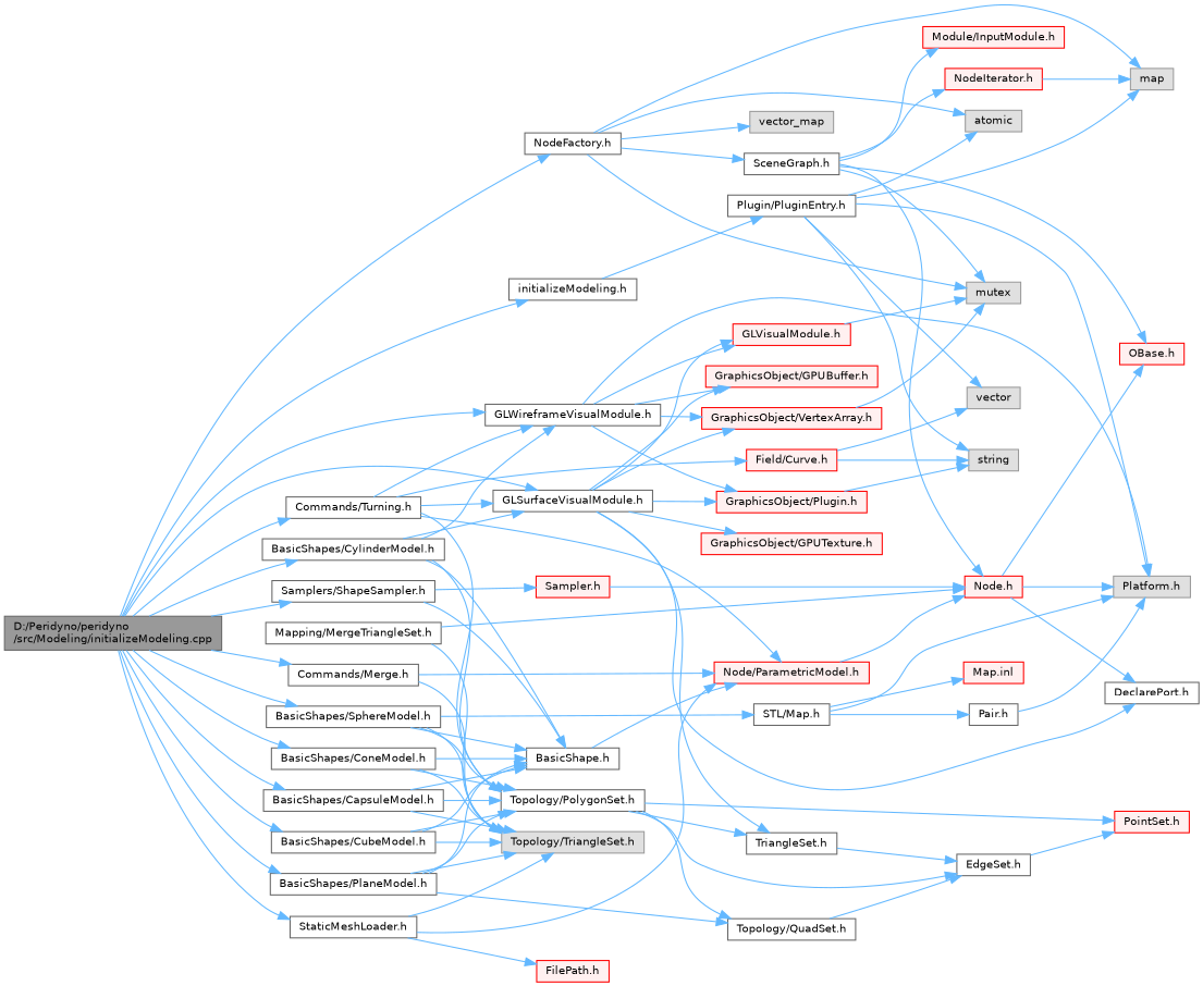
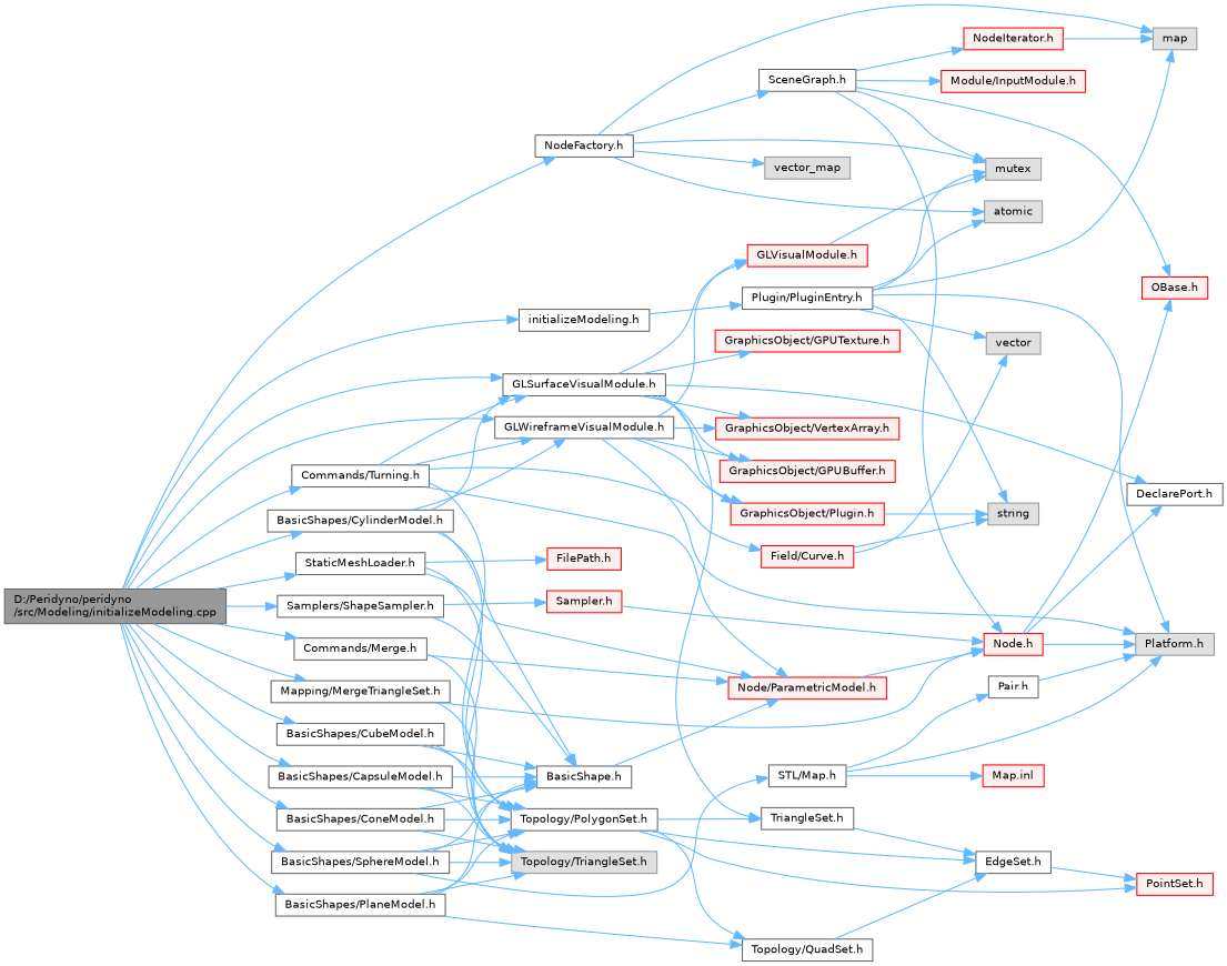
  digraph {
    rankdir=LR
    node [color=grey40 fillcolor=white fontname=Helvetica fontsize=10 shape=box style=filled]
    edge [color=steelblue1 fontname=Helvetica fontsize=10 labelfontname=Helvetica labelfontsize=10 style=solid]
    n1 [color=gray40 fillcolor=grey60 fontcolor=black height=0.2 label="D:/Peridyno/peridyno\l/src/Modeling/initializeModeling.cpp" width=0.4]
    n2 [height=0.2 label="initializeModeling.h" width=0.4]
    n3 [height=0.2 label="NodeFactory.h" width=0.4]
    n4 [height=0.2 label="BasicShapes/PlaneModel.h" width=0.4]
    n5 [height=0.2 label="BasicShapes/CubeModel.h" width=0.4]
    n6 [height=0.2 label="BasicShapes/SphereModel.h" width=0.4]
    n7 [height=0.2 label="BasicShapes/CylinderModel.h" width=0.4]
    n8 [height=0.2 label="GLSurfaceVisualModule.h" width=0.4]
    n9 [height=0.2 label="GLWireframeVisualModule.h" width=0.4]
    n10 [height=0.2 label="BasicShapes/ConeModel.h" width=0.4]
    n11 [height=0.2 label="BasicShapes/CapsuleModel.h" width=0.4]
    n12 [height=0.2 label="Commands/Turning.h" width=0.4]
    n13 [height=0.2 label="Commands/Merge.h" width=0.4]
    n14 [height=0.2 label="Samplers/ShapeSampler.h" width=0.4]
    n15 [height=0.2 label="StaticMeshLoader.h" width=0.4]
    n16 [height=0.2 label="Mapping/MergeTriangleSet.h" width=0.4]
    n17 [height=0.2 label="Plugin/PluginEntry.h" width=0.4]
    n18 [color=grey60 fillcolor="#E0E0E0" height=0.2 label=map width=0.4]
    n19 [color=grey60 fillcolor="#E0E0E0" height=0.2 label=atomic width=0.4]
    n20 [color=grey60 fillcolor="#E0E0E0" height=0.2 label=mutex width=0.4]
    n21 [color=grey60 fillcolor="#E0E0E0" height=0.2 label=vector_map width=0.4]
    n22 [height=0.2 label="SceneGraph.h" width=0.4]
    n23 [height=0.2 label="BasicShape.h" width=0.4]
    n24 [color=grey60 fillcolor="#E0E0E0" height=0.2 label="Topology/TriangleSet.h" width=0.4]
    n25 [height=0.2 label="Topology/QuadSet.h" width=0.4]
    n26 [height=0.2 label="Topology/PolygonSet.h" width=0.4]
    n27 [height=0.2 label="STL/Map.h" width=0.4]
    n28 [height=0.2 label="DeclarePort.h" width=0.4]
    n29 [height=0.2 label="TriangleSet.h" width=0.4]
    n30 [color=red fillcolor="#FFF0F0" height=0.2 label="GLVisualModule.h" width=0.4]
    n31 [color=red fillcolor="#FFF0F0" height=0.2 label="GraphicsObject/GPUBuffer.h" width=0.4]
    n32 [color=red fillcolor="#FFF0F0" height=0.2 label="GraphicsObject/GPUTexture.h" width=0.4]
    n33 [color=red fillcolor="#FFF0F0" height=0.2 label="GraphicsObject/VertexArray.h" width=0.4]
    n34 [color=red fillcolor="#FFF0F0" height=0.2 label="GraphicsObject/Plugin.h" width=0.4]
    n35 [color=grey60 fillcolor="#E0E0E0" height=0.2 label="Platform.h" width=0.4]
    n36 [color=red fillcolor="#FFF0F0" height=0.2 label="Node/ParametricModel.h" width=0.4]
    n37 [color=red fillcolor="#FFF0F0" height=0.2 label="Field/Curve.h" width=0.4]
    n38 [color=red fillcolor="#FFF0F0" height=0.2 label="Sampler.h" width=0.4]
    n39 [color=red fillcolor="#FFF0F0" height=0.2 label="FilePath.h" width=0.4]
    n40 [color=red fillcolor="#FFF0F0" height=0.2 label="Node.h" width=0.4]
    n41 [color=grey60 fillcolor="#E0E0E0" height=0.2 label=string width=0.4]
    n42 [color=grey60 fillcolor="#E0E0E0" height=0.2 label=vector width=0.4]
    n43 [color=red fillcolor="#FFF0F0" height=0.2 label="OBase.h" width=0.4]
    n44 [color=red fillcolor="#FFF0F0" height=0.2 label="NodeIterator.h" width=0.4]
    n45 [color=red fillcolor="#FFF0F0" height=0.2 label="Module/InputModule.h" width=0.4]
    n46 [height=0.2 label="EdgeSet.h" width=0.4]
    n47 [color=red fillcolor="#FFF0F0" height=0.2 label="PointSet.h" width=0.4]
    n48 [height=0.2 label="Pair.h" width=0.4]
    n49 [color=red fillcolor="#FFF0F0" height=0.2 label="Map.inl" width=0.4]
    n1 -> n2
    n1 -> n3
    n1 -> n4
    n1 -> n5
    n1 -> n6
    n1 -> n7
    n1 -> n8
    n1 -> n9
    n1 -> n10
    n1 -> n11
    n1 -> n12
    n1 -> n13
    n1 -> n14
    n1 -> n15
+   n1 -> n16
    n2 -> n17
    n3 -> n18
    n3 -> n19
    n3 -> n20
    n3 -> n21
    n3 -> n22
    n4 -> n23
    n4 -> n24
    n4 -> n25
    n4 -> n26
    n5 -> n23
    n5 -> n24
    n5 -> n26
    n6 -> n23
    n6 -> n24
    n6 -> n26
    n6 -> n27
    n7 -> n8
    n7 -> n9
    n7 -> n23
    n7 -> n26
    n8 -> n28
    n8 -> n29
    n8 -> n30
    n8 -> n31
    n8 -> n32
    n8 -> n33
    n8 -> n34
    n9 -> n30
    n9 -> n31
    n9 -> n33
    n9 -> n34
    n9 -> n35
    n10 -> n23
    n10 -> n24
    n10 -> n26
    n11 -> n23
    n11 -> n24
    n11 -> n26
    n12 -> n8
    n12 -> n9
    n12 -> n26
    n12 -> n36
    n12 -> n37
    n13 -> n24
    n13 -> n36
    n14 -> n23
    n14 -> n38
    n15 -> n24
    n15 -> n36
    n15 -> n39
    n16 -> n24
    n16 -> n40
    n17 -> n18
    n17 -> n19
-   n33 -> n20
+   n17 -> n20
    n17 -> n35
    n17 -> n41
    n17 -> n42
    n22 -> n20
    n22 -> n40
    n22 -> n43
    n22 -> n44
    n22 -> n45
    n23 -> n36
    n25 -> n46
    n26 -> n25
    n26 -> n29
    n26 -> n46
    n26 -> n47
    n27 -> n35
    n27 -> n48
    n27 -> n49
    n29 -> n46
    n30 -> n20
    n34 -> n41
    n36 -> n40
    n37 -> n41
    n37 -> n42
    n38 -> n40
    n40 -> n28
    n40 -> n35
    n40 -> n43
    n44 -> n18
    n46 -> n47
    n48 -> n35
  }
